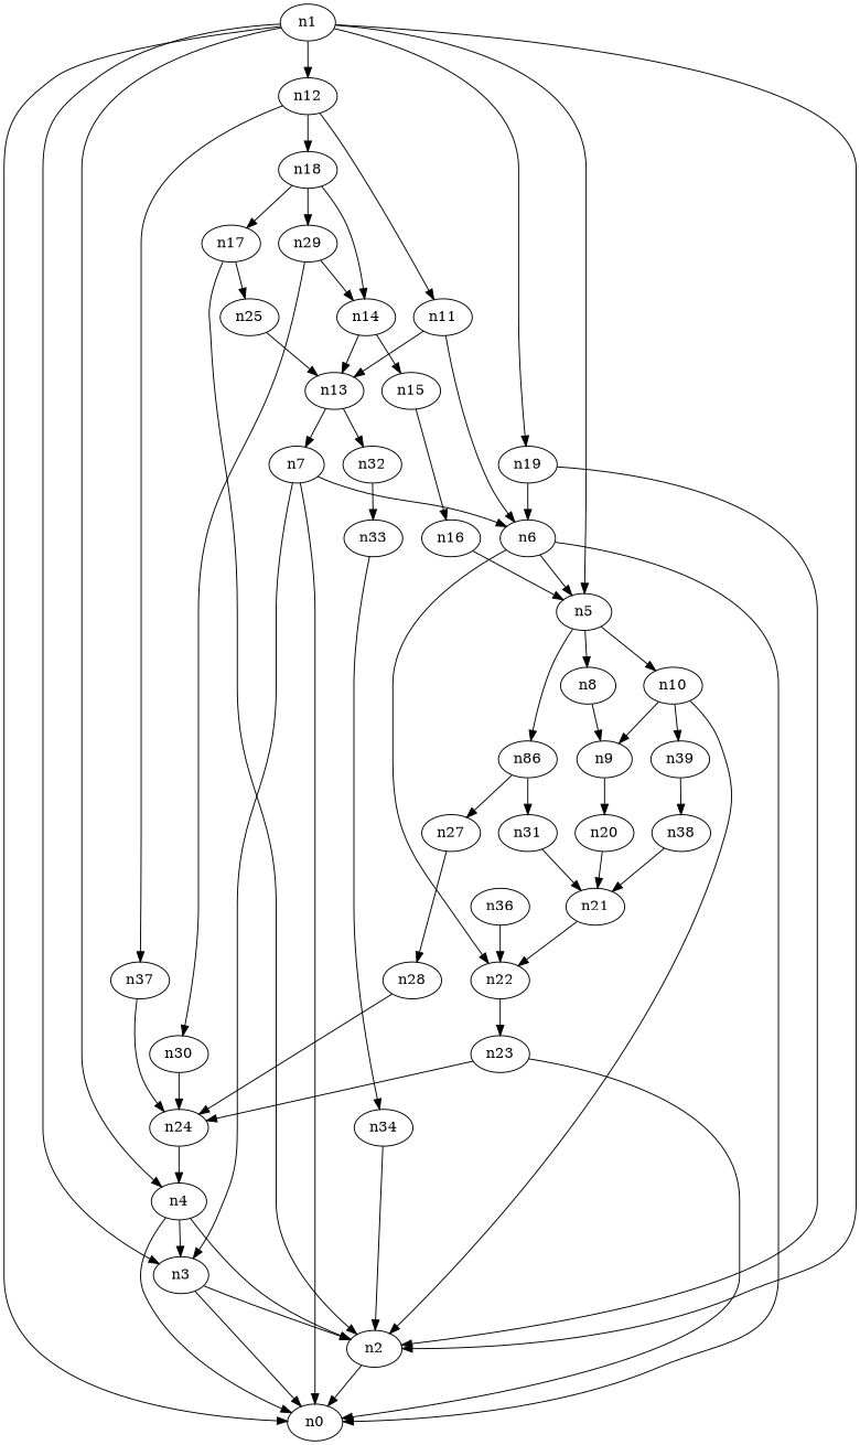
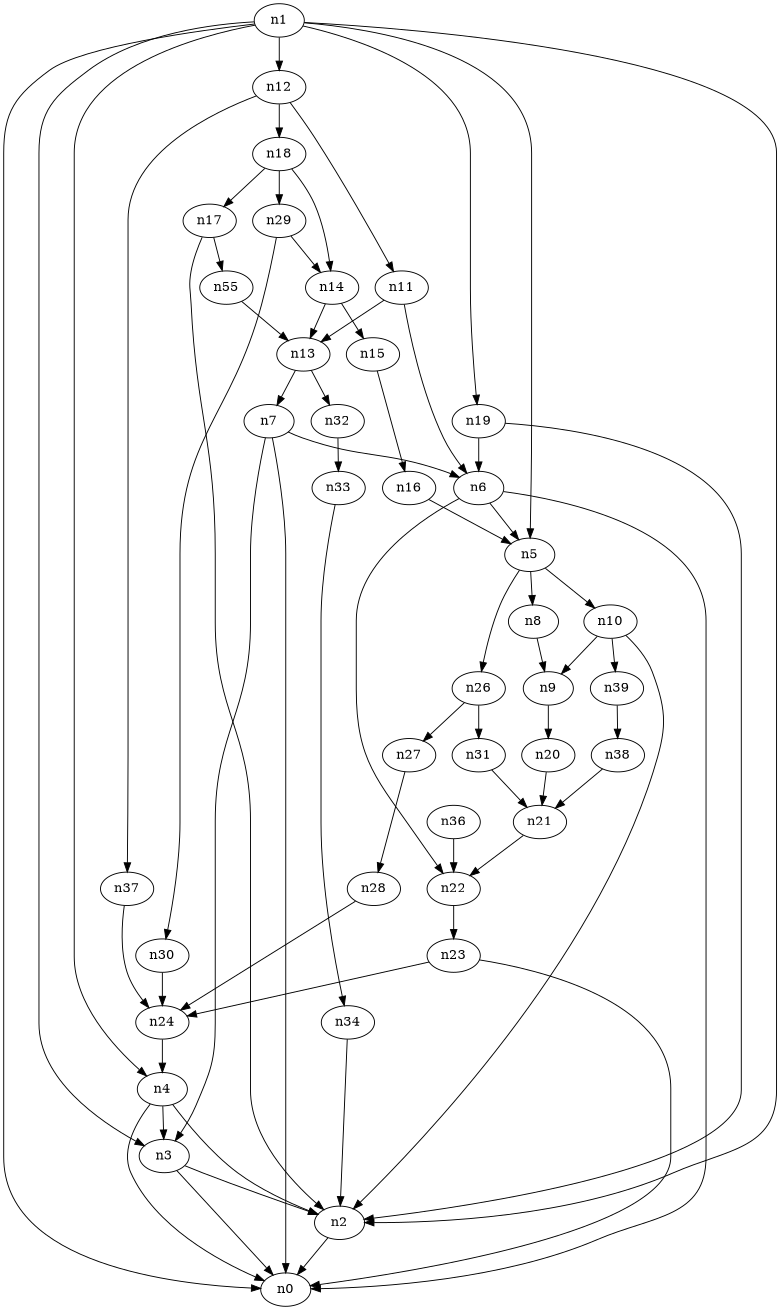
  digraph {
    n1
    n0
    n2
    n3
    n4
    n5
    n12
    n19
    n8
    n10
-   n26 [label=n86]
+   n26
    n18
    n11
    n37
    n14
    n17
    n29
    n6
    n9
    n39
    n27
    n31
    n13
    n24
    n15
-   n25
+   n25 [label=n55]
    n30
    n22
    n20
    n38
    n28
    n21
    n23
    n7
    n32
    n33
    n34
    n16
    n36
    n1 -> n0
    n1 -> n2
    n1 -> n3
    n1 -> n4
    n1 -> n5
    n1 -> n12
    n1 -> n19
    n2 -> n0
    n3 -> n0
    n3 -> n2
    n4 -> n0
    n4 -> n2
    n4 -> n3
    n5 -> n8
    n5 -> n10
    n5 -> n26
    n12 -> n18
    n12 -> n11
    n12 -> n37
    n19 -> n2
    n19 -> n6
    n8 -> n9
    n10 -> n2
    n10 -> n9
    n10 -> n39
    n26 -> n27
    n26 -> n31
    n18 -> n14
    n18 -> n17
    n18 -> n29
    n11 -> n6
    n11 -> n13
    n37 -> n24
    n14 -> n13
    n14 -> n15
    n17 -> n2
    n17 -> n25
    n29 -> n14
    n29 -> n30
    n6 -> n0
    n6 -> n5
    n6 -> n22
    n9 -> n20
    n39 -> n38
    n27 -> n28
    n31 -> n21
    n13 -> n7
    n13 -> n32
    n24 -> n4
    n15 -> n16
    n25 -> n13
    n30 -> n24
    n22 -> n23
    n20 -> n21
    n38 -> n21
    n28 -> n24
    n21 -> n22
    n23 -> n0
    n23 -> n24
    n7 -> n0
    n7 -> n3
    n7 -> n6
    n32 -> n33
    n33 -> n34
    n34 -> n2
    n16 -> n5
    n36 -> n22
  }
